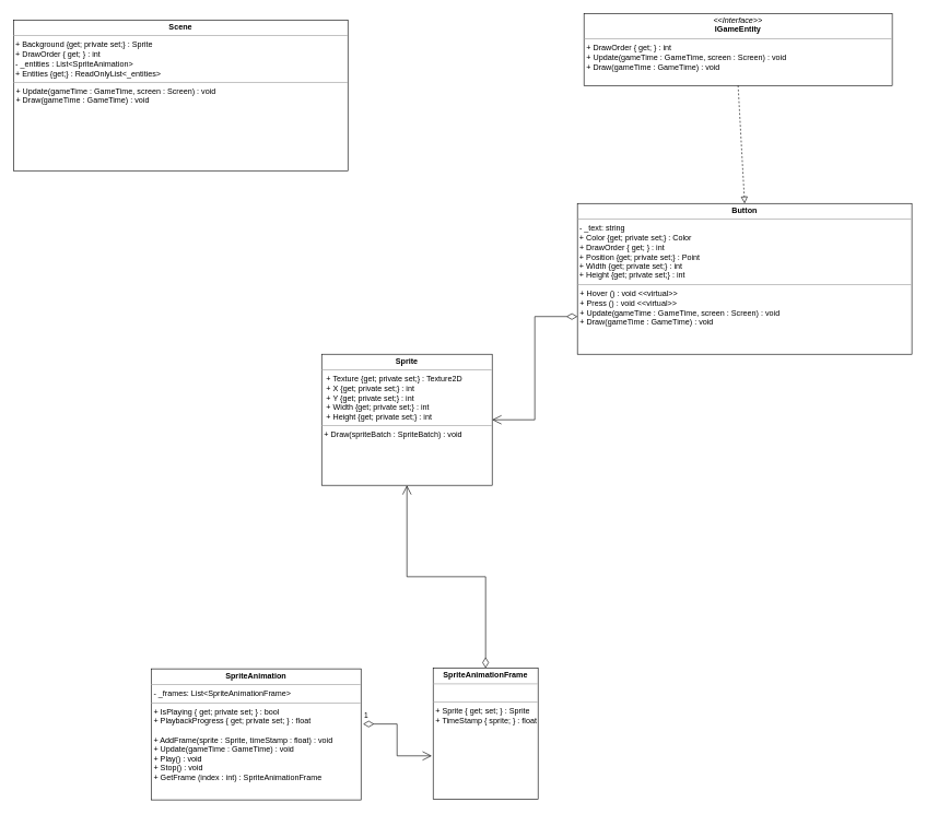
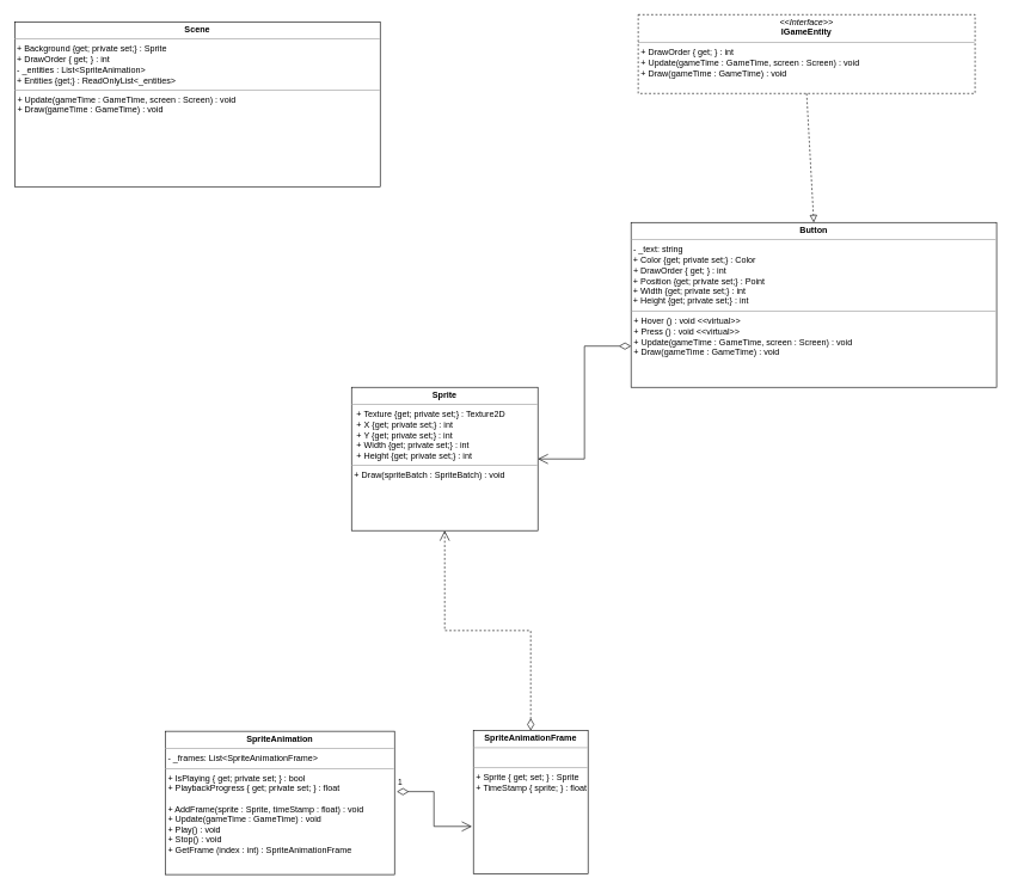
  <mxCell id="0" />
  <mxCell id="1" parent="0" />
- <mxCell id="2" value="&lt;p style=&quot;margin:0px;margin-top:4px;text-align:center;&quot;&gt;&lt;i&gt;&amp;lt;&amp;lt;Interface&amp;gt;&amp;gt;&lt;/i&gt;&lt;br&gt;&lt;b&gt;IGameEntity&lt;/b&gt;&lt;/p&gt;&lt;hr size=&quot;1&quot;&gt;&lt;p style=&quot;margin:0px;margin-left:4px;&quot;&gt;+ DrawOrder { get; } : int&lt;/p&gt;&lt;p style=&quot;margin:0px;margin-left:4px;&quot;&gt;+ Update(gameTime : GameTime, screen : Screen) : void&lt;/p&gt;&lt;p style=&quot;margin:0px;margin-left:4px;&quot;&gt;+ Draw(gameTime : GameTime) : void&lt;/p&gt;" style="verticalAlign=top;align=left;overflow=fill;fontSize=12;fontFamily=Helvetica;html=1;whiteSpace=wrap;" vertex="1" parent="1"><mxGeometry x="890" y="20" width="470" height="110" as="geometry" /></mxCell>
+ <mxCell id="2" value="&lt;p style=&quot;margin:0px;margin-top:4px;text-align:center;&quot;&gt;&lt;i&gt;&amp;lt;&amp;lt;Interface&amp;gt;&amp;gt;&lt;/i&gt;&lt;br&gt;&lt;b&gt;IGameEntity&lt;/b&gt;&lt;/p&gt;&lt;hr size=&quot;1&quot;&gt;&lt;p style=&quot;margin:0px;margin-left:4px;&quot;&gt;+ DrawOrder { get; } : int&lt;/p&gt;&lt;p style=&quot;margin:0px;margin-left:4px;&quot;&gt;+ Update(gameTime : GameTime, screen : Screen) : void&lt;/p&gt;&lt;p style=&quot;margin:0px;margin-left:4px;&quot;&gt;+ Draw(gameTime : GameTime) : void&lt;/p&gt;" style="verticalAlign=top;align=left;overflow=fill;fontSize=12;fontFamily=Helvetica;html=1;whiteSpace=wrap;dashed=1;" vertex="1" parent="1"><mxGeometry x="890" y="20" width="470" height="110" as="geometry" /></mxCell>
  <mxCell id="3" value="&lt;p style=&quot;margin:0px;margin-top:4px;text-align:center;&quot;&gt;&lt;b&gt;SpriteAnimation&lt;/b&gt;&lt;/p&gt;&lt;hr size=&quot;1&quot;&gt;&lt;p style=&quot;margin:0px;margin-left:4px;&quot;&gt;- _frames: List&amp;lt;SpriteAnimationFrame&amp;gt;&lt;/p&gt;&lt;hr size=&quot;1&quot;&gt;&lt;p style=&quot;margin:0px;margin-left:4px;&quot;&gt;+ IsPlaying { get; private set; } : bool&lt;/p&gt;&lt;p style=&quot;margin:0px;margin-left:4px;&quot;&gt;+ PlaybackProgress { get; private set; } : float&lt;/p&gt;&lt;p style=&quot;margin:0px;margin-left:4px;&quot;&gt;&lt;br&gt;&lt;/p&gt;&lt;p style=&quot;margin:0px;margin-left:4px;&quot;&gt;+ AddFrame(sprite : Sprite, timeStamp : float) : void&lt;/p&gt;&lt;p style=&quot;margin:0px;margin-left:4px;&quot;&gt;+ Update(gameTime : GameTime) : void&lt;/p&gt;&lt;p style=&quot;margin:0px;margin-left:4px;&quot;&gt;+ Play() : void&lt;/p&gt;&lt;p style=&quot;margin:0px;margin-left:4px;&quot;&gt;+ Stop() : void&lt;/p&gt;&lt;p style=&quot;margin:0px;margin-left:4px;&quot;&gt;+ GetFrame (index : int) : SpriteAnimationFrame&lt;/p&gt;" style="verticalAlign=top;align=left;overflow=fill;fontSize=12;fontFamily=Helvetica;html=1;whiteSpace=wrap;" vertex="1" parent="1"><mxGeometry x="230" y="1020" width="320" height="200" as="geometry" /></mxCell>
  <mxCell id="4" value="&lt;p style=&quot;margin:0px;margin-top:4px;text-align:center;&quot;&gt;&lt;b style=&quot;border-color: var(--border-color);&quot;&gt;SpriteAnimationFrame&lt;/b&gt;&lt;br&gt;&lt;/p&gt;&lt;hr size=&quot;1&quot;&gt;&lt;p style=&quot;margin:0px;margin-left:4px;&quot;&gt;&amp;nbsp;&lt;/p&gt;&lt;hr size=&quot;1&quot;&gt;&lt;p style=&quot;margin:0px;margin-left:4px;&quot;&gt;+ Sprite { get; set; } : Sprite&lt;/p&gt;&lt;p style=&quot;margin:0px;margin-left:4px;&quot;&gt;+ TimeStamp { sprite; } : float&lt;/p&gt;" style="verticalAlign=top;align=left;overflow=fill;fontSize=12;fontFamily=Helvetica;html=1;whiteSpace=wrap;" vertex="1" parent="1"><mxGeometry x="660" y="1019" width="160" height="200" as="geometry" /></mxCell>
  <mxCell id="5" value="1" style="endArrow=open;html=1;endSize=12;startArrow=diamondThin;startSize=14;startFill=0;edgeStyle=orthogonalEdgeStyle;align=left;verticalAlign=bottom;rounded=0;exitX=1.01;exitY=0.421;exitDx=0;exitDy=0;exitPerimeter=0;entryX=-0.013;entryY=0.669;entryDx=0;entryDy=0;entryPerimeter=0;" edge="1" parent="1" source="3" target="4"><mxGeometry x="-1" y="3" relative="1" as="geometry"><mxPoint x="610" y="1070" as="sourcePoint" /><mxPoint x="770" y="1070" as="targetPoint" /></mxGeometry></mxCell>
  <mxCell id="6" value="&lt;p style=&quot;margin:0px;margin-top:4px;text-align:center;&quot;&gt;&lt;b&gt;Button&lt;/b&gt;&lt;/p&gt;&lt;hr size=&quot;1&quot;&gt;&lt;p style=&quot;margin:0px;margin-left:4px;&quot;&gt;&lt;/p&gt;&lt;span style=&quot;border-color: var(--border-color); text-align: center;&quot;&gt;&lt;b&gt;&amp;nbsp;&lt;/b&gt;- _text: string&lt;br&gt;&amp;nbsp;+ Color {get; private set;} : Color&lt;br&gt;&lt;/span&gt;&lt;div&gt;&lt;div&gt;&lt;span style=&quot;border-color: var(--border-color); text-align: center;&quot;&gt;&amp;nbsp;&lt;span style=&quot;text-align: left;&quot;&gt;+ DrawOrder { get; } : int&lt;/span&gt;&lt;/span&gt;&lt;/div&gt;&lt;div&gt;&lt;div style=&quot;text-align: left;&quot;&gt;&amp;nbsp;+ Position {get; private set;} : Point&lt;/div&gt;&lt;div style=&quot;text-align: left;&quot;&gt;&amp;nbsp;+ Width {get; private set;} : int&lt;/div&gt;&lt;div style=&quot;text-align: left;&quot;&gt;&amp;nbsp;+ Height {get; private set;} : int&amp;nbsp;&lt;/div&gt;&lt;hr size=&quot;1&quot;&gt;&lt;p style=&quot;margin: 0px 0px 0px 4px;&quot;&gt;+ Hover () : void &amp;lt;&amp;lt;virtual&amp;gt;&amp;gt;&lt;/p&gt;&lt;p style=&quot;margin: 0px 0px 0px 4px;&quot;&gt;+ Press () : void &amp;lt;&amp;lt;virtual&amp;gt;&amp;gt;&lt;/p&gt;&lt;p style=&quot;margin: 0px 0px 0px 4px;&quot;&gt;+ Update(gameTime : GameTime, screen : Screen) : void&lt;/p&gt;&lt;p style=&quot;margin: 0px 0px 0px 4px;&quot;&gt;+ Draw(gameTime : GameTime) : void&lt;/p&gt;&lt;/div&gt;&lt;/div&gt;" style="verticalAlign=top;align=left;overflow=fill;fontSize=12;fontFamily=Helvetica;html=1;whiteSpace=wrap;" vertex="1" parent="1"><mxGeometry x="880" y="310" width="510" height="230" as="geometry" /></mxCell>
  <mxCell id="7" value="" style="endArrow=open;html=1;endSize=12;startArrow=diamondThin;startSize=14;startFill=0;edgeStyle=orthogonalEdgeStyle;align=left;verticalAlign=bottom;rounded=0;exitX=0;exitY=0.75;exitDx=0;exitDy=0;entryX=1;entryY=0.5;entryDx=0;entryDy=0;" edge="1" parent="1" source="6" target="9"><mxGeometry x="-0.448" y="-10" relative="1" as="geometry"><mxPoint x="1240" y="580" as="sourcePoint" /><mxPoint x="780" y="670" as="targetPoint" /><mxPoint as="offset" /><Array as="points" /></mxGeometry></mxCell>
  <mxCell id="8" value="" style="endArrow=block;startArrow=none;endFill=0;startFill=0;endSize=8;html=1;verticalAlign=bottom;dashed=1;labelBackgroundColor=none;rounded=0;entryX=0.5;entryY=0;entryDx=0;entryDy=0;exitX=0.5;exitY=1;exitDx=0;exitDy=0;" edge="1" parent="1" source="2" target="6"><mxGeometry width="160" relative="1" as="geometry"><mxPoint x="1175" y="440" as="sourcePoint" /><mxPoint x="960" y="240" as="targetPoint" /><Array as="points" /></mxGeometry></mxCell>
  <mxCell id="9" value="&lt;p style=&quot;margin:0px;margin-top:4px;text-align:center;&quot;&gt;&lt;b style=&quot;border-color: var(--border-color);&quot;&gt;Sprite&lt;/b&gt;&lt;br&gt;&lt;/p&gt;&lt;hr size=&quot;1&quot;&gt;&lt;p style=&quot;margin:0px;margin-left:4px;&quot;&gt;&amp;nbsp;+ Texture {get; private set;} : Texture2D&lt;/p&gt;&lt;p style=&quot;margin:0px;margin-left:4px;&quot;&gt;&amp;nbsp;+ X {get; private set;} : int&lt;/p&gt;&lt;p style=&quot;margin:0px;margin-left:4px;&quot;&gt;&amp;nbsp;+ Y {get; private set;} : int&lt;/p&gt;&lt;p style=&quot;margin:0px;margin-left:4px;&quot;&gt;&amp;nbsp;+ Width {get; private set;} : int&lt;/p&gt;&lt;p style=&quot;margin:0px;margin-left:4px;&quot;&gt;&amp;nbsp;+ Height {get; private set;} : int&lt;/p&gt;&lt;hr size=&quot;1&quot;&gt;&lt;p style=&quot;margin:0px;margin-left:4px;&quot;&gt;+ Draw(spriteBatch : SpriteBatch) : void&lt;br&gt;&lt;/p&gt;" style="verticalAlign=top;align=left;overflow=fill;fontSize=12;fontFamily=Helvetica;html=1;whiteSpace=wrap;" vertex="1" parent="1"><mxGeometry x="490" y="540" width="260" height="200" as="geometry" /></mxCell>
- <mxCell id="10" value="" style="endArrow=open;html=1;endSize=12;startArrow=diamondThin;startSize=14;startFill=0;edgeStyle=orthogonalEdgeStyle;align=left;verticalAlign=bottom;rounded=0;entryX=0.5;entryY=1;entryDx=0;entryDy=0;exitX=0.5;exitY=0;exitDx=0;exitDy=0;" edge="1" parent="1" source="4" target="9"><mxGeometry x="-0.448" y="-10" relative="1" as="geometry"><mxPoint x="870" y="720" as="sourcePoint" /><mxPoint x="800" y="907" as="targetPoint" /><mxPoint as="offset" /><Array as="points" /></mxGeometry></mxCell>
+ <mxCell id="10" value="" style="endArrow=open;html=1;endSize=12;startArrow=diamondThin;startSize=14;startFill=0;edgeStyle=orthogonalEdgeStyle;align=left;verticalAlign=bottom;rounded=0;entryX=0.5;entryY=1;entryDx=0;entryDy=0;exitX=0.5;exitY=0;exitDx=0;exitDy=0;dashed=1;" edge="1" parent="1" source="4" target="9"><mxGeometry x="-0.448" y="-10" relative="1" as="geometry"><mxPoint x="870" y="720" as="sourcePoint" /><mxPoint x="800" y="907" as="targetPoint" /><mxPoint as="offset" /><Array as="points" /></mxGeometry></mxCell>
  <mxCell id="11" value="&lt;p style=&quot;margin:0px;margin-top:4px;text-align:center;&quot;&gt;&lt;b&gt;Scene&lt;/b&gt;&lt;/p&gt;&lt;hr size=&quot;1&quot;&gt;&lt;p style=&quot;margin:0px;margin-left:4px;&quot;&gt;&lt;/p&gt;&lt;span style=&quot;border-color: var(--border-color); text-align: center;&quot;&gt;&amp;nbsp;+ Background {get; private set;} : Sprite&lt;br&gt;&lt;/span&gt;&lt;div&gt;&lt;div&gt;&lt;span style=&quot;border-color: var(--border-color); text-align: center;&quot;&gt;&amp;nbsp;&lt;span style=&quot;text-align: left;&quot;&gt;+ DrawOrder { get; } : int&lt;/span&gt;&lt;/span&gt;&lt;/div&gt;&lt;div&gt;&lt;div style=&quot;text-align: left;&quot;&gt;&amp;nbsp;- _entities : List&amp;lt;SpriteAnimation&amp;gt;&lt;br&gt;&lt;/div&gt;&lt;div style=&quot;text-align: left;&quot;&gt;&amp;nbsp;+ Entities {get;} : ReadOnlyList&amp;lt;_entities&amp;gt;&lt;/div&gt;&lt;hr size=&quot;1&quot;&gt;&lt;p style=&quot;margin: 0px 0px 0px 4px;&quot;&gt;&lt;span style=&quot;background-color: initial;&quot;&gt;+ Update(gameTime : GameTime, screen : Screen) : void&lt;/span&gt;&lt;br&gt;&lt;/p&gt;&lt;p style=&quot;margin: 0px 0px 0px 4px;&quot;&gt;+ Draw(gameTime : GameTime) : void&lt;/p&gt;&lt;/div&gt;&lt;/div&gt;" style="verticalAlign=top;align=left;overflow=fill;fontSize=12;fontFamily=Helvetica;html=1;whiteSpace=wrap;" vertex="1" parent="1"><mxGeometry x="20" y="30" width="510" height="230" as="geometry" /></mxCell>
